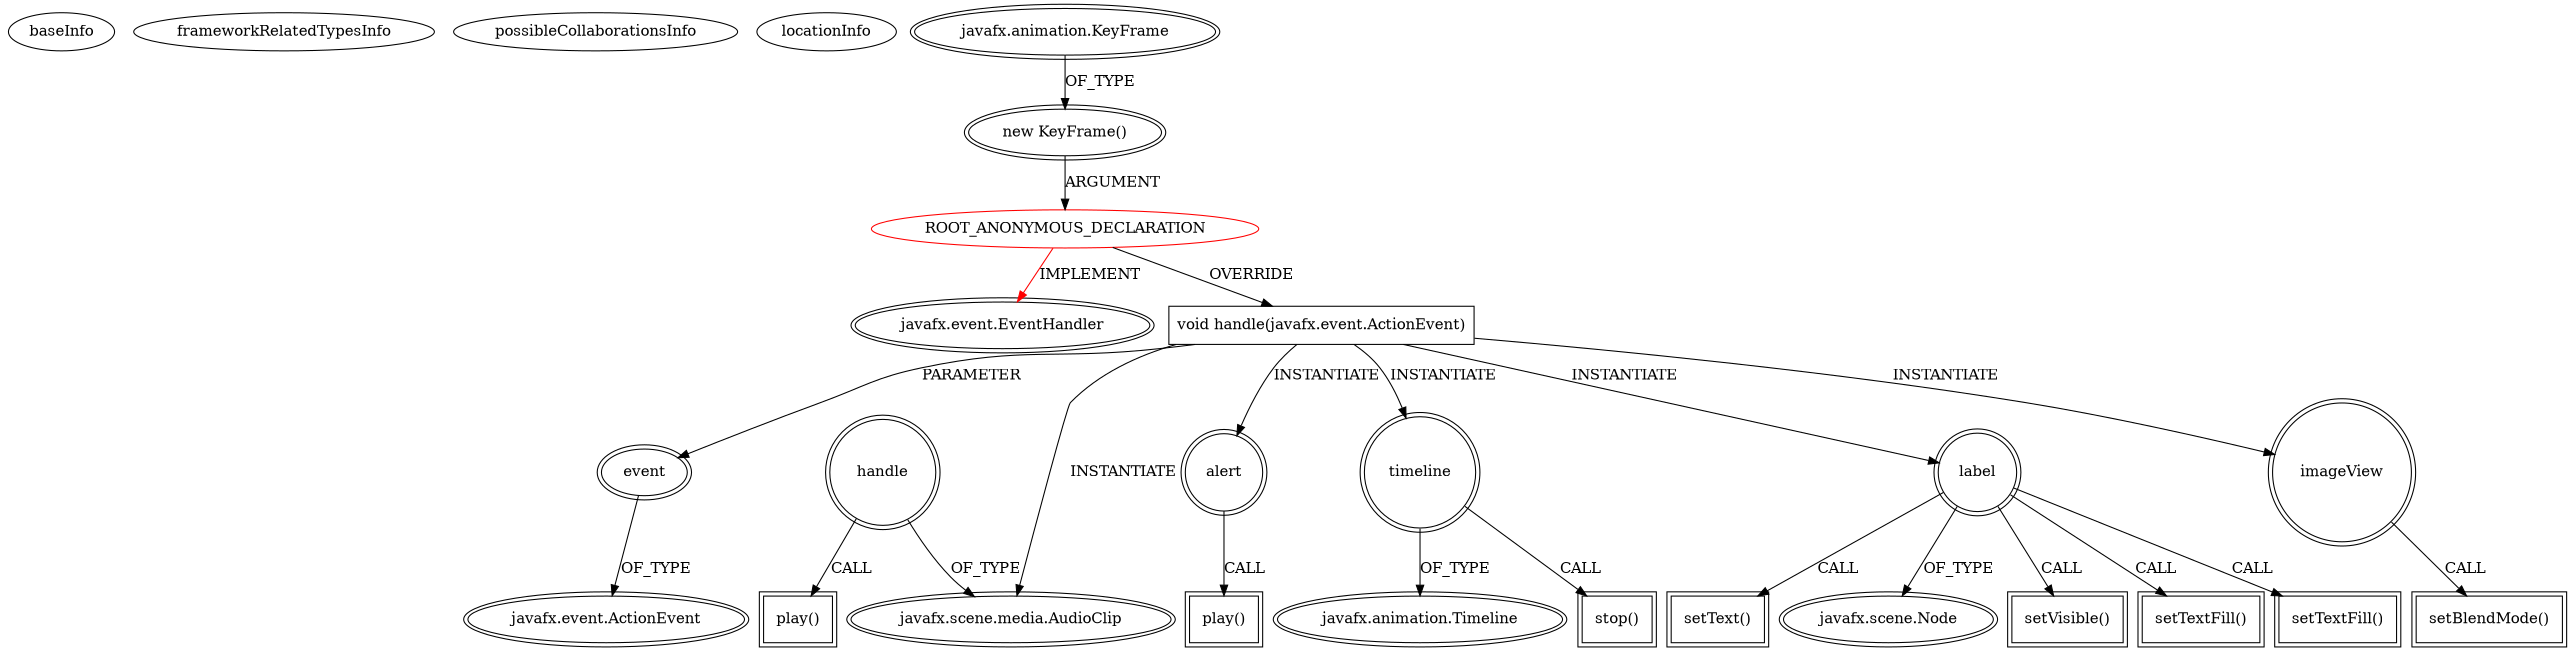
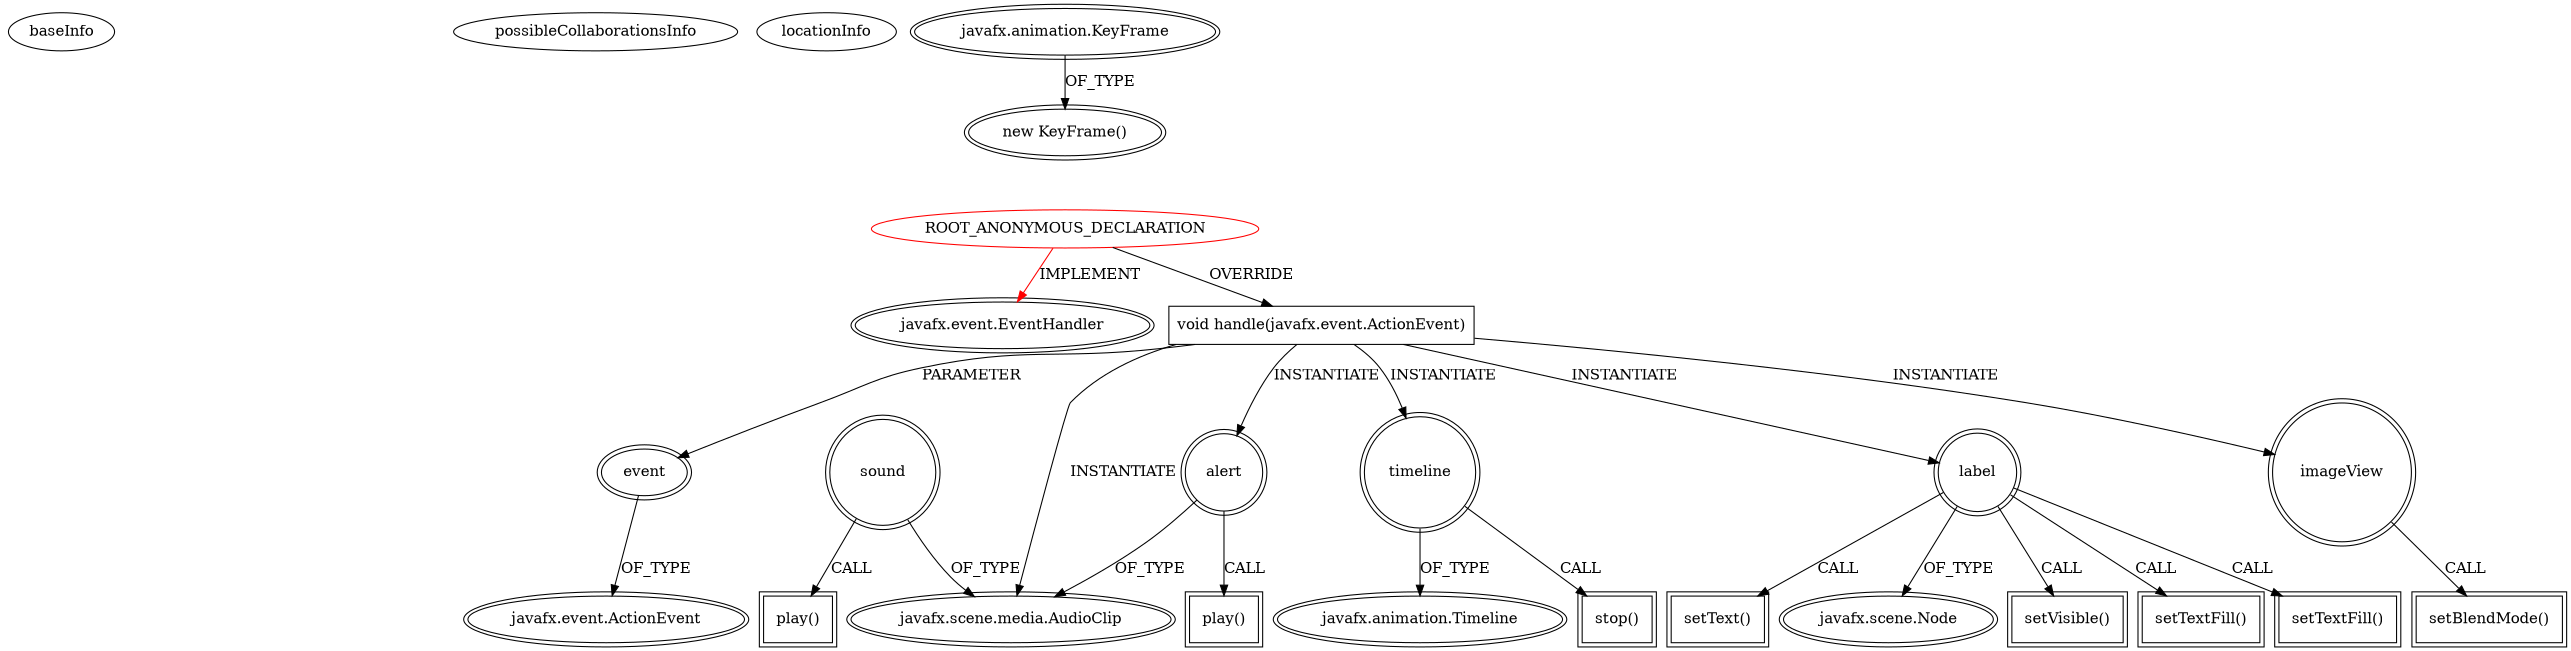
  digraph {
    node [isFrameworkType=true vertexType=INSIDE_CALL peripheries=2]
    baseInfo [category=extension_graph graphId=2276 isAnonymous=true possibleRelation=false isFrameworkType="" vertexType="" peripheries=""]
-   frameworkRelatedTypesInfo [0="javafx.event.EventHandler" isFrameworkType="" vertexType="" peripheries=""]
    possibleCollaborationsInfo [isFrameworkType="" vertexType="" peripheries=""]
    locationInfo [contextSignature="javafx.animation.Timeline createTimeLine(javafx.scene.control.Label,int,javafx.scene.image.ImageView,javafx.scene.media.AudioClip)" filePath="/chiggy88-proj-lol-2014/proj-lol-2014-master/src/main/java/ch/chiggy/development/leaguetimer/service/Countdown.java" graphId=2276 projectName="chiggy88-proj-lol-2014" isFrameworkType="" vertexType="" peripheries=""]
    n5 [color=red isFrameworkType=false label=ROOT_ANONYMOUS_DECLARATION vertexType=ROOT_ANONYMOUS_DECLARATION peripheries=""]
    n6 [label="javafx.event.EventHandler" vertexType=FRAMEWORK_INTERFACE_TYPE]
    n7 [isFrameworkType=false label="void handle(javafx.event.ActionEvent)" shape=box vertexType=OVERRIDING_METHOD_DECLARATION peripheries=""]
    n8 [label=event vertexType=PARAMETER_DECLARATION]
    n9 [label=alert shape=circle vertexType=VARIABLE_EXPRESION]
    n10 [label=timeline shape=circle vertexType=VARIABLE_EXPRESION]
    n11 [label=label shape=circle vertexType=VARIABLE_EXPRESION]
    n12 [label=imageView shape=circle vertexType=VARIABLE_EXPRESION]
    n13 [label="javafx.scene.media.AudioClip" vertexType=FRAMEWORK_CLASS_TYPE]
    n14 [label="new KeyFrame()" vertexType=OUTSIDE_CONSTRUCTOR_CALL]
    n15 [label="javafx.animation.KeyFrame" vertexType=FRAMEWORK_CLASS_TYPE]
    n16 [label="javafx.event.ActionEvent" vertexType=FRAMEWORK_CLASS_TYPE]
    n17 [label="play()" shape=box]
    n18 [label="javafx.animation.Timeline" vertexType=FRAMEWORK_CLASS_TYPE]
    n19 [label="stop()" shape=box]
    n20 [label="javafx.scene.Node" vertexType=FRAMEWORK_CLASS_TYPE]
    n21 [label="setVisible()" shape=box]
    n22 [label="setTextFill()" shape=box]
    n23 [label="setTextFill()" shape=box]
    n24 [label="setText()" shape=box]
-   n25 [label=handle shape=circle vertexType=VARIABLE_EXPRESION]
+   n25 [label=sound shape=circle vertexType=VARIABLE_EXPRESION]
    n26 [label="play()" shape=box]
    n27 [label="setBlendMode()" shape=box]
    n5 -> n6 [color=red label=IMPLEMENT]
    n5 -> n7 [label=OVERRIDE]
    n7 -> n8 [label=PARAMETER]
    n7 -> n9 [label=INSTANTIATE]
    n7 -> n10 [label=INSTANTIATE]
    n7 -> n11 [label=INSTANTIATE]
    n7 -> n12 [label=INSTANTIATE]
    n7 -> n13 [label=INSTANTIATE]
    n8 -> n16 [label=OF_TYPE]
+   n9 -> n13 [label=OF_TYPE]
    n9 -> n17 [label=CALL]
    n10 -> n18 [label=OF_TYPE]
    n10 -> n19 [label=CALL]
    n11 -> n20 [label=OF_TYPE]
    n11 -> n21 [label=CALL]
    n11 -> n22 [label=CALL]
    n11 -> n23 [label=CALL]
    n11 -> n24 [label=CALL]
    n12 -> n27 [label=CALL]
-   n14 -> n5 [label=ARGUMENT]
    n15 -> n14 [label=OF_TYPE]
    n25 -> n13 [label=OF_TYPE]
    n25 -> n26 [label=CALL]
  }
